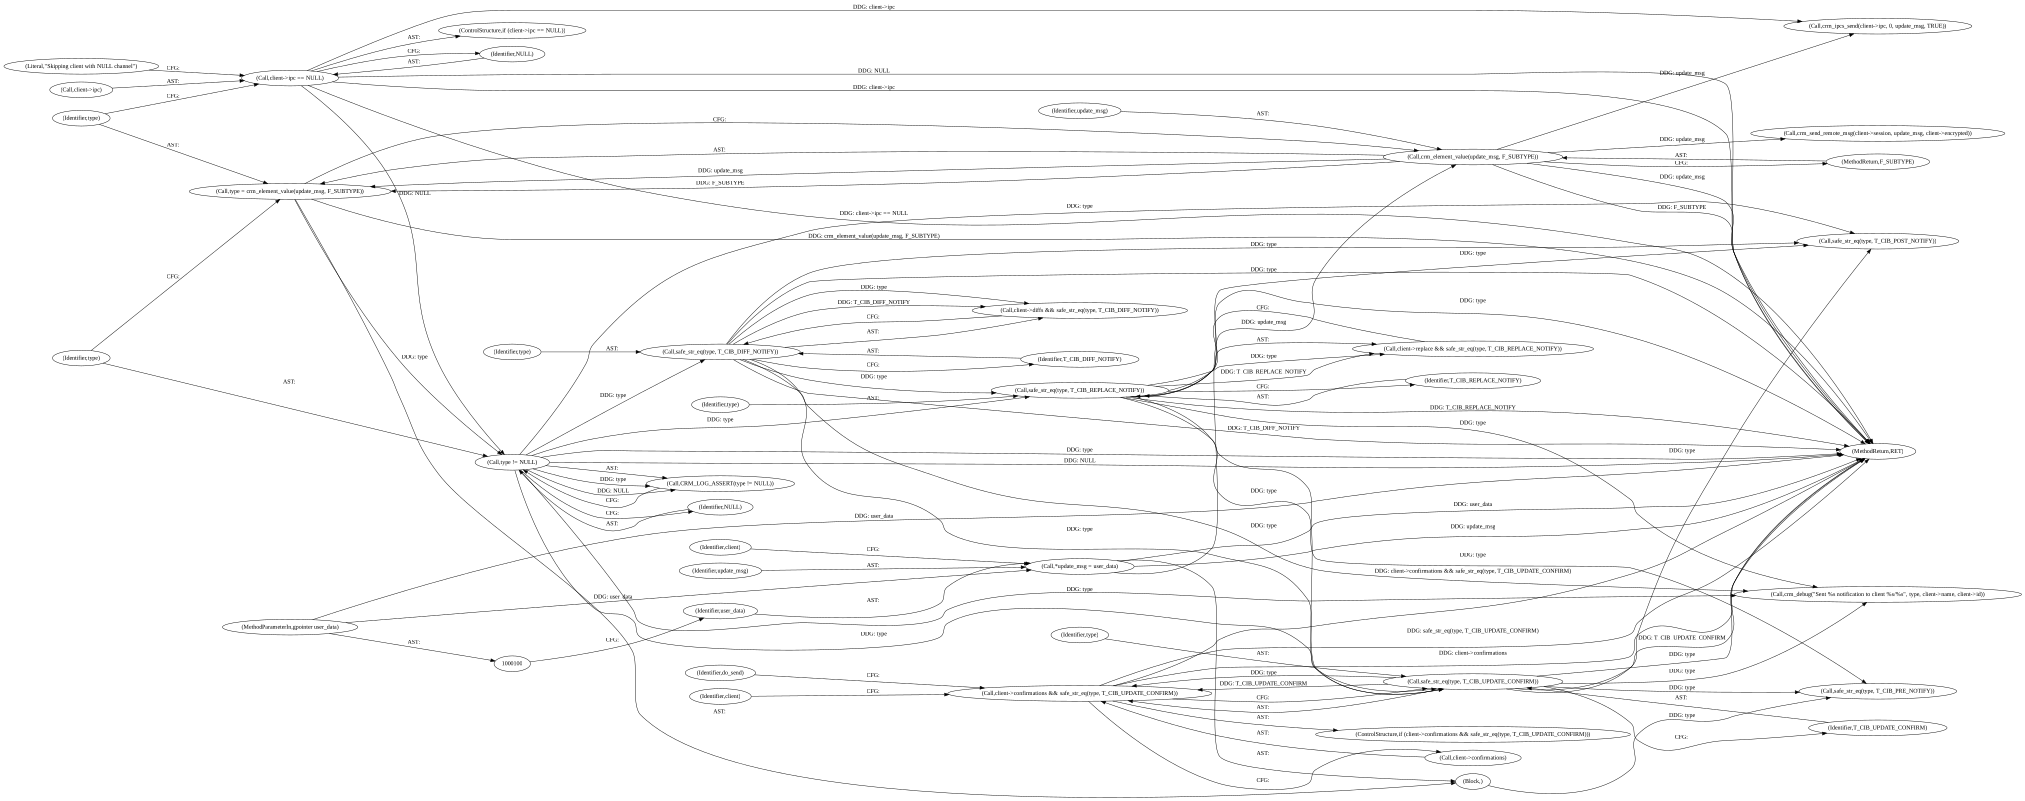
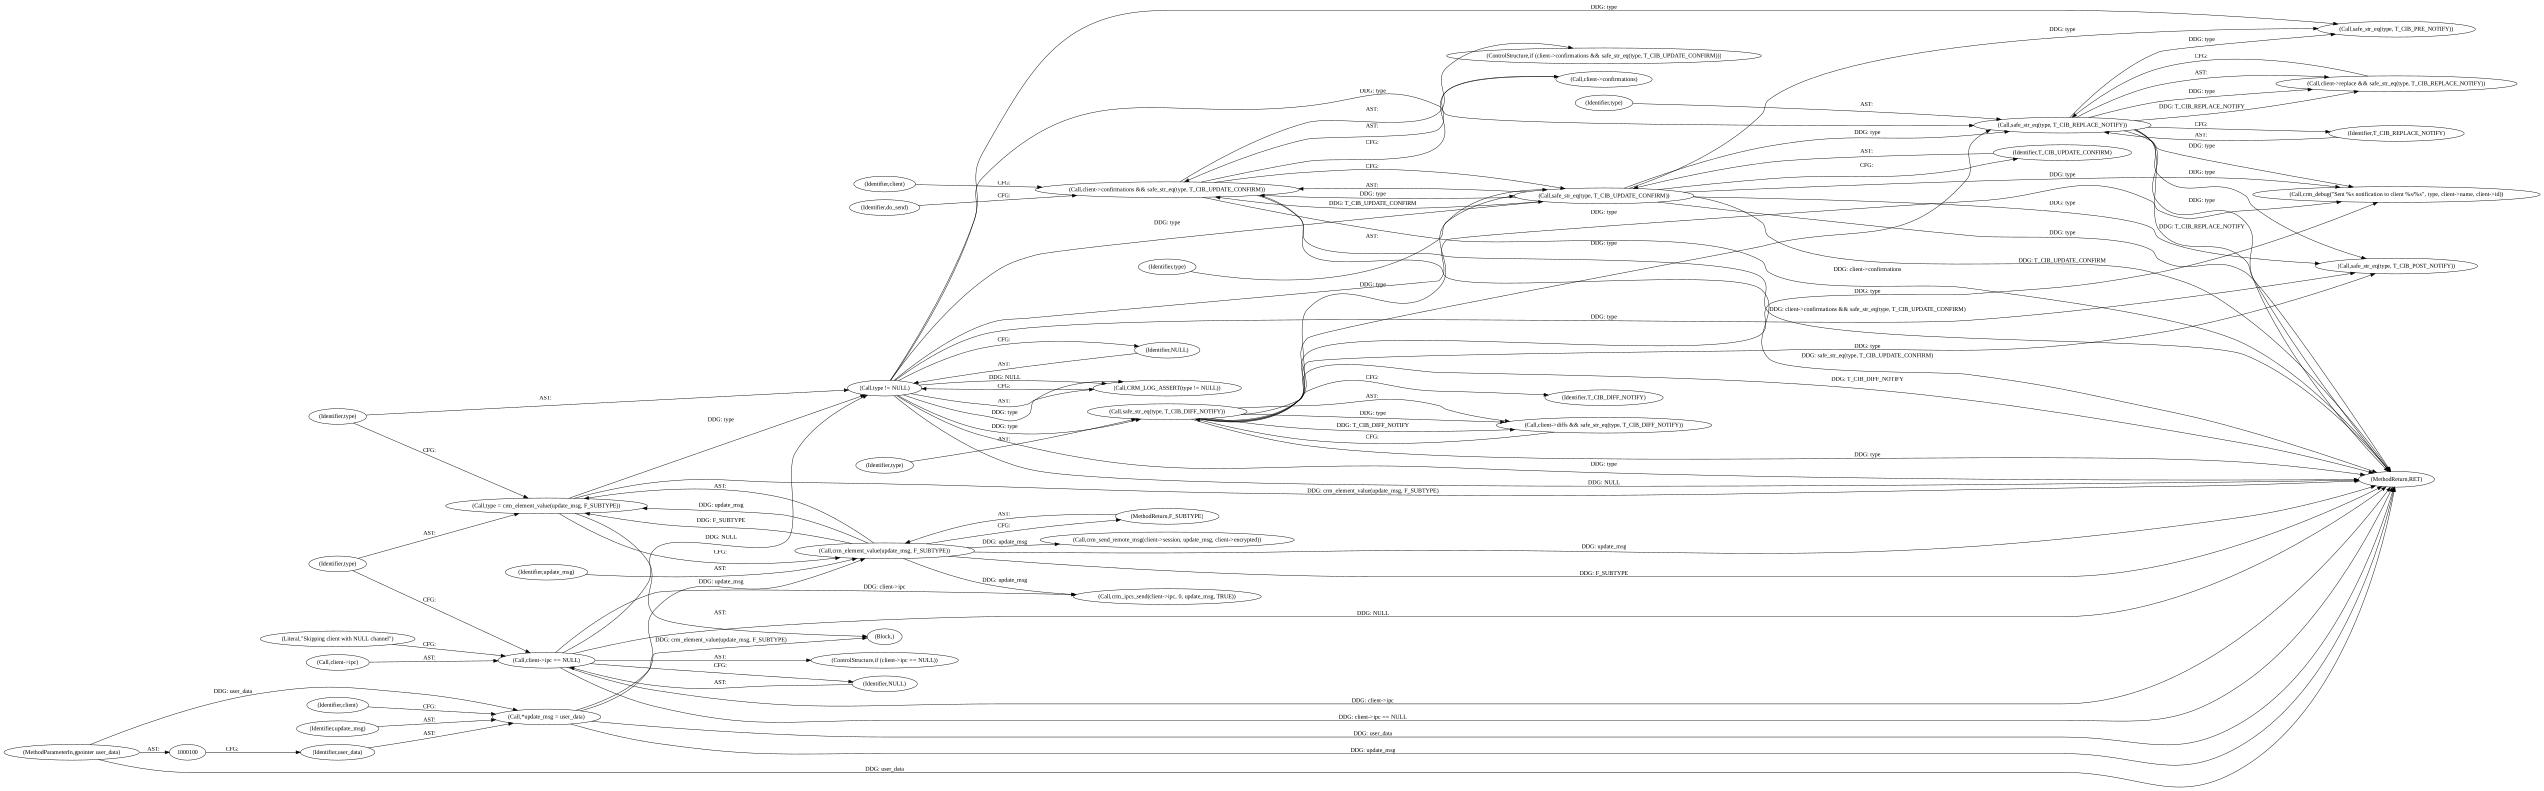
  digraph {
    fontname="Liberation Serif"
    rankdir=LR
    node [fontname="Liberation Serif"]
    edge [fontname="Liberation Serif"]
    n1 [label="(Call,client->confirmations && safe_str_eq(type, T_CIB_UPDATE_CONFIRM))"]
    n2 [label="(Call,safe_str_eq(type, T_CIB_UPDATE_CONFIRM))"]
    n3 [label="(ControlStructure,if (client->confirmations && safe_str_eq(type, T_CIB_UPDATE_CONFIRM)))"]
    n4 [label="(MethodReturn,RET)"]
    n5 [label="(Call,client->confirmations)"]
    n6 [label="(Call,crm_debug(\"Sent %s notification to client %s/%s\", type, client->name, client->id))"]
    n7 [label="(Call,safe_str_eq(type, T_CIB_POST_NOTIFY))"]
    n8 [label="(Call,safe_str_eq(type, T_CIB_PRE_NOTIFY))"]
    n9 [label="(Identifier,T_CIB_UPDATE_CONFIRM)"]
    n10 [label="(Call,safe_str_eq(type, T_CIB_REPLACE_NOTIFY))"]
    n11 [label="(Identifier,T_CIB_REPLACE_NOTIFY)"]
    n12 [label="(Call,client->replace && safe_str_eq(type, T_CIB_REPLACE_NOTIFY))"]
    n13 [label="(Call,type != NULL)"]
    n14 [label="(Call,safe_str_eq(type, T_CIB_DIFF_NOTIFY))"]
    n15 [label="(Call,CRM_LOG_ASSERT(type != NULL))"]
    n16 [label="(Identifier,NULL)"]
    n17 [label="(Identifier,T_CIB_DIFF_NOTIFY)"]
    n18 [label="(Call,client->diffs && safe_str_eq(type, T_CIB_DIFF_NOTIFY))"]
    n19 [label="(Call,type = crm_element_value(update_msg, F_SUBTYPE))"]
    n20 [label="(Call,crm_element_value(update_msg, F_SUBTYPE))"]
    n21 [label="(Block,)"]
    n22 [label="(MethodReturn,F_SUBTYPE)"]
    n23 [label="(Call,crm_send_remote_msg(client->session, update_msg, client->encrypted))"]
    n24 [label="(Call,crm_ipcs_send(client->ipc, 0, update_msg, TRUE))"]
    n25 [label="(Call,*update_msg = user_data)"]
    n26 [label="(Identifier,user_data)"]
    n27 [label="(MethodParameterIn,gpointer user_data)"]
    1000100
    n29 [label="(Call,client->ipc == NULL)"]
    n30 [label="(ControlStructure,if (client->ipc == NULL))"]
    n31 [label="(Identifier,NULL)"]
    n32 [label="(Identifier,client)"]
    n33 [label="(Identifier,type)"]
    n34 [label="(Identifier,type)"]
    n35 [label="(Literal,\"Skipping client with NULL channel\")"]
    n36 [label="(Identifier,do_send)"]
    n37 [label="(Identifier,update_msg)"]
    n38 [label="(Identifier,type)"]
    n39 [label="(Identifier,type)"]
    n40 [label="(Identifier,client)"]
    n41 [label="(Identifier,type)"]
    n42 [label="(Call,client->ipc)"]
    n43 [label="(Identifier,update_msg)"]
    n1 -> n2 [label="CFG: "]
    n1 -> n3 [label="AST: "]
    n1 -> n4 [label="DDG: client->confirmations && safe_str_eq(type, T_CIB_UPDATE_CONFIRM)"]
    n1 -> n4 [label="DDG: safe_str_eq(type, T_CIB_UPDATE_CONFIRM)"]
    n1 -> n4 [label="DDG: client->confirmations"]
    n1 -> n5 [label="CFG: "]
    n2 -> n1 [label="AST: "]
    n2 -> n1 [label="DDG: type"]
    n2 -> n1 [label="DDG: T_CIB_UPDATE_CONFIRM"]
    n2 -> n4 [label="DDG: type"]
    n2 -> n4 [label="DDG: T_CIB_UPDATE_CONFIRM"]
    n2 -> n6 [label="DDG: type"]
    n2 -> n7 [label="DDG: type"]
    n2 -> n8 [label="DDG: type"]
    n2 -> n9 [label="CFG: "]
    n5 -> n1 [label="AST: "]
    n9 -> n2 [label="AST: "]
-   n10 -> n2 [label="DDG: type"]
+   n2 -> n10 [label="DDG: type"]
    n10 -> n4 [label="DDG: type"]
    n10 -> n4 [label="DDG: T_CIB_REPLACE_NOTIFY"]
    n10 -> n6 [label="DDG: type"]
    n10 -> n7 [label="DDG: type"]
    n10 -> n8 [label="DDG: type"]
    n10 -> n11 [label="CFG: "]
    n10 -> n12 [label="AST: "]
    n10 -> n12 [label="DDG: type"]
    n10 -> n12 [label="DDG: T_CIB_REPLACE_NOTIFY"]
    n11 -> n10 [label="AST: "]
    n12 -> n10 [label="CFG: "]
    n13 -> n2 [label="DDG: type"]
    n13 -> n4 [label="DDG: type"]
    n13 -> n4 [label="DDG: NULL"]
    n13 -> n6 [label="DDG: type"]
    n13 -> n7 [label="DDG: type"]
-   n21 -> n8 [label="DDG: type"]
+   n13 -> n8 [label="DDG: type"]
    n13 -> n10 [label="DDG: type"]
    n13 -> n14 [label="DDG: type"]
    n13 -> n15 [label="AST: "]
    n13 -> n15 [label="DDG: type"]
    n13 -> n15 [label="DDG: NULL"]
    n13 -> n16 [label="CFG: "]
    n14 -> n2 [label="DDG: type"]
    n14 -> n4 [label="DDG: T_CIB_DIFF_NOTIFY"]
    n14 -> n4 [label="DDG: type"]
    n14 -> n6 [label="DDG: type"]
    n14 -> n7 [label="DDG: type"]
    n14 -> n10 [label="DDG: type"]
    n14 -> n17 [label="CFG: "]
    n14 -> n18 [label="AST: "]
    n14 -> n18 [label="DDG: type"]
    n14 -> n18 [label="DDG: T_CIB_DIFF_NOTIFY"]
    n15 -> n13 [label="CFG: "]
    n16 -> n13 [label="AST: "]
-   n17 -> n14 [label="AST: "]
    n18 -> n14 [label="CFG: "]
    n19 -> n4 [label="DDG: crm_element_value(update_msg, F_SUBTYPE)"]
    n19 -> n13 [label="DDG: type"]
    n19 -> n20 [label="CFG: "]
    n19 -> n21 [label="AST: "]
    n20 -> n4 [label="DDG: update_msg"]
    n20 -> n4 [label="DDG: F_SUBTYPE"]
    n20 -> n19 [label="AST: "]
    n20 -> n19 [label="DDG: update_msg"]
    n20 -> n19 [label="DDG: F_SUBTYPE"]
    n20 -> n22 [label="CFG: "]
    n20 -> n23 [label="DDG: update_msg"]
    n20 -> n24 [label="DDG: update_msg"]
    n22 -> n20 [label="AST: "]
    n25 -> n4 [label="DDG: update_msg"]
    n25 -> n4 [label="DDG: user_data"]
    n25 -> n20 [label="DDG: update_msg"]
-   n25 -> n21 [label="AST: "]
+   n25 -> n21 [label="DDG: crm_element_value(update_msg, F_SUBTYPE)"]
    n26 -> n25 [label="AST: "]
    n27 -> n4 [label="DDG: user_data"]
    n27 -> n25 [label="DDG: user_data"]
    n27 -> 1000100 [label="AST: "]
    1000100 -> n26 [label="CFG: "]
    n29 -> n4 [label="DDG: NULL"]
    n29 -> n4 [label="DDG: client->ipc"]
    n29 -> n4 [label="DDG: client->ipc == NULL"]
    n29 -> n13 [label="DDG: NULL"]
    n29 -> n24 [label="DDG: client->ipc"]
    n29 -> n30 [label="AST: "]
    n29 -> n31 [label="CFG: "]
    n31 -> n29 [label="AST: "]
    n32 -> n25 [label="CFG: "]
    n33 -> n10 [label="AST: "]
    n34 -> n14 [label="AST: "]
    n35 -> n29 [label="CFG: "]
    n36 -> n1 [label="CFG: "]
    n37 -> n25 [label="AST: "]
    n38 -> n13 [label="AST: "]
    n38 -> n19 [label="CFG: "]
    n39 -> n2 [label="AST: "]
    n40 -> n1 [label="CFG: "]
    n41 -> n19 [label="AST: "]
    n41 -> n29 [label="CFG: "]
    n42 -> n29 [label="AST: "]
    n43 -> n20 [label="AST: "]
  }
